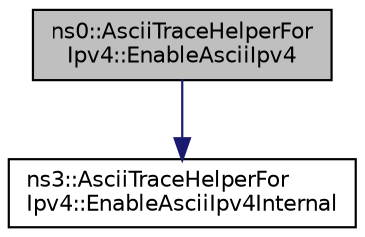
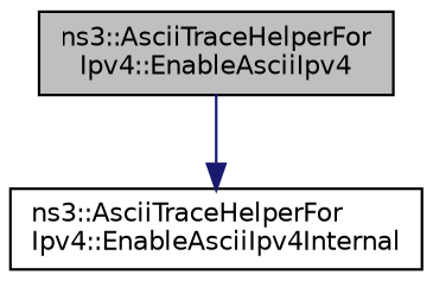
  digraph {
    rankdir=TB
    node [color=black fontname=Helvetica fontsize=10 shape=record style=filled]
-   n1 [fillcolor=grey75 fontcolor=black height=0.2 label="ns0::AsciiTraceHelperFor\lIpv4::EnableAsciiIpv4" width=0.4]
+   n1 [fillcolor=grey75 fontcolor=black height=0.2 label="ns3::AsciiTraceHelperFor\lIpv4::EnableAsciiIpv4" width=0.4]
    n2 [fillcolor=white height=0.2 label="ns3::AsciiTraceHelperFor\lIpv4::EnableAsciiIpv4Internal" width=0.4]
    n1 -> n2 [color=midnightblue fontname=Helvetica fontsize=10 labelfontname=Helvetica labelfontsize=10 style=solid]
  }
